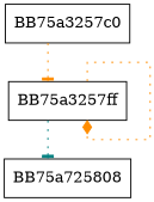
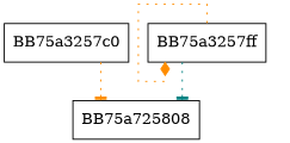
  digraph {
    splines=ortho
    node [shape=box]
    edge [arrowhead=tee color=darkorange style=dotted]
    BB75a3257c0
    BB75a3257ff
    n3 [label=BB75a725808]
-   BB75a3257c0 -> BB75a3257ff
+   BB75a3257c0 -> n3
    BB75a3257ff -> BB75a3257ff [arrowhead=diamond]
    BB75a3257ff -> n3 [color=teal]
  }
